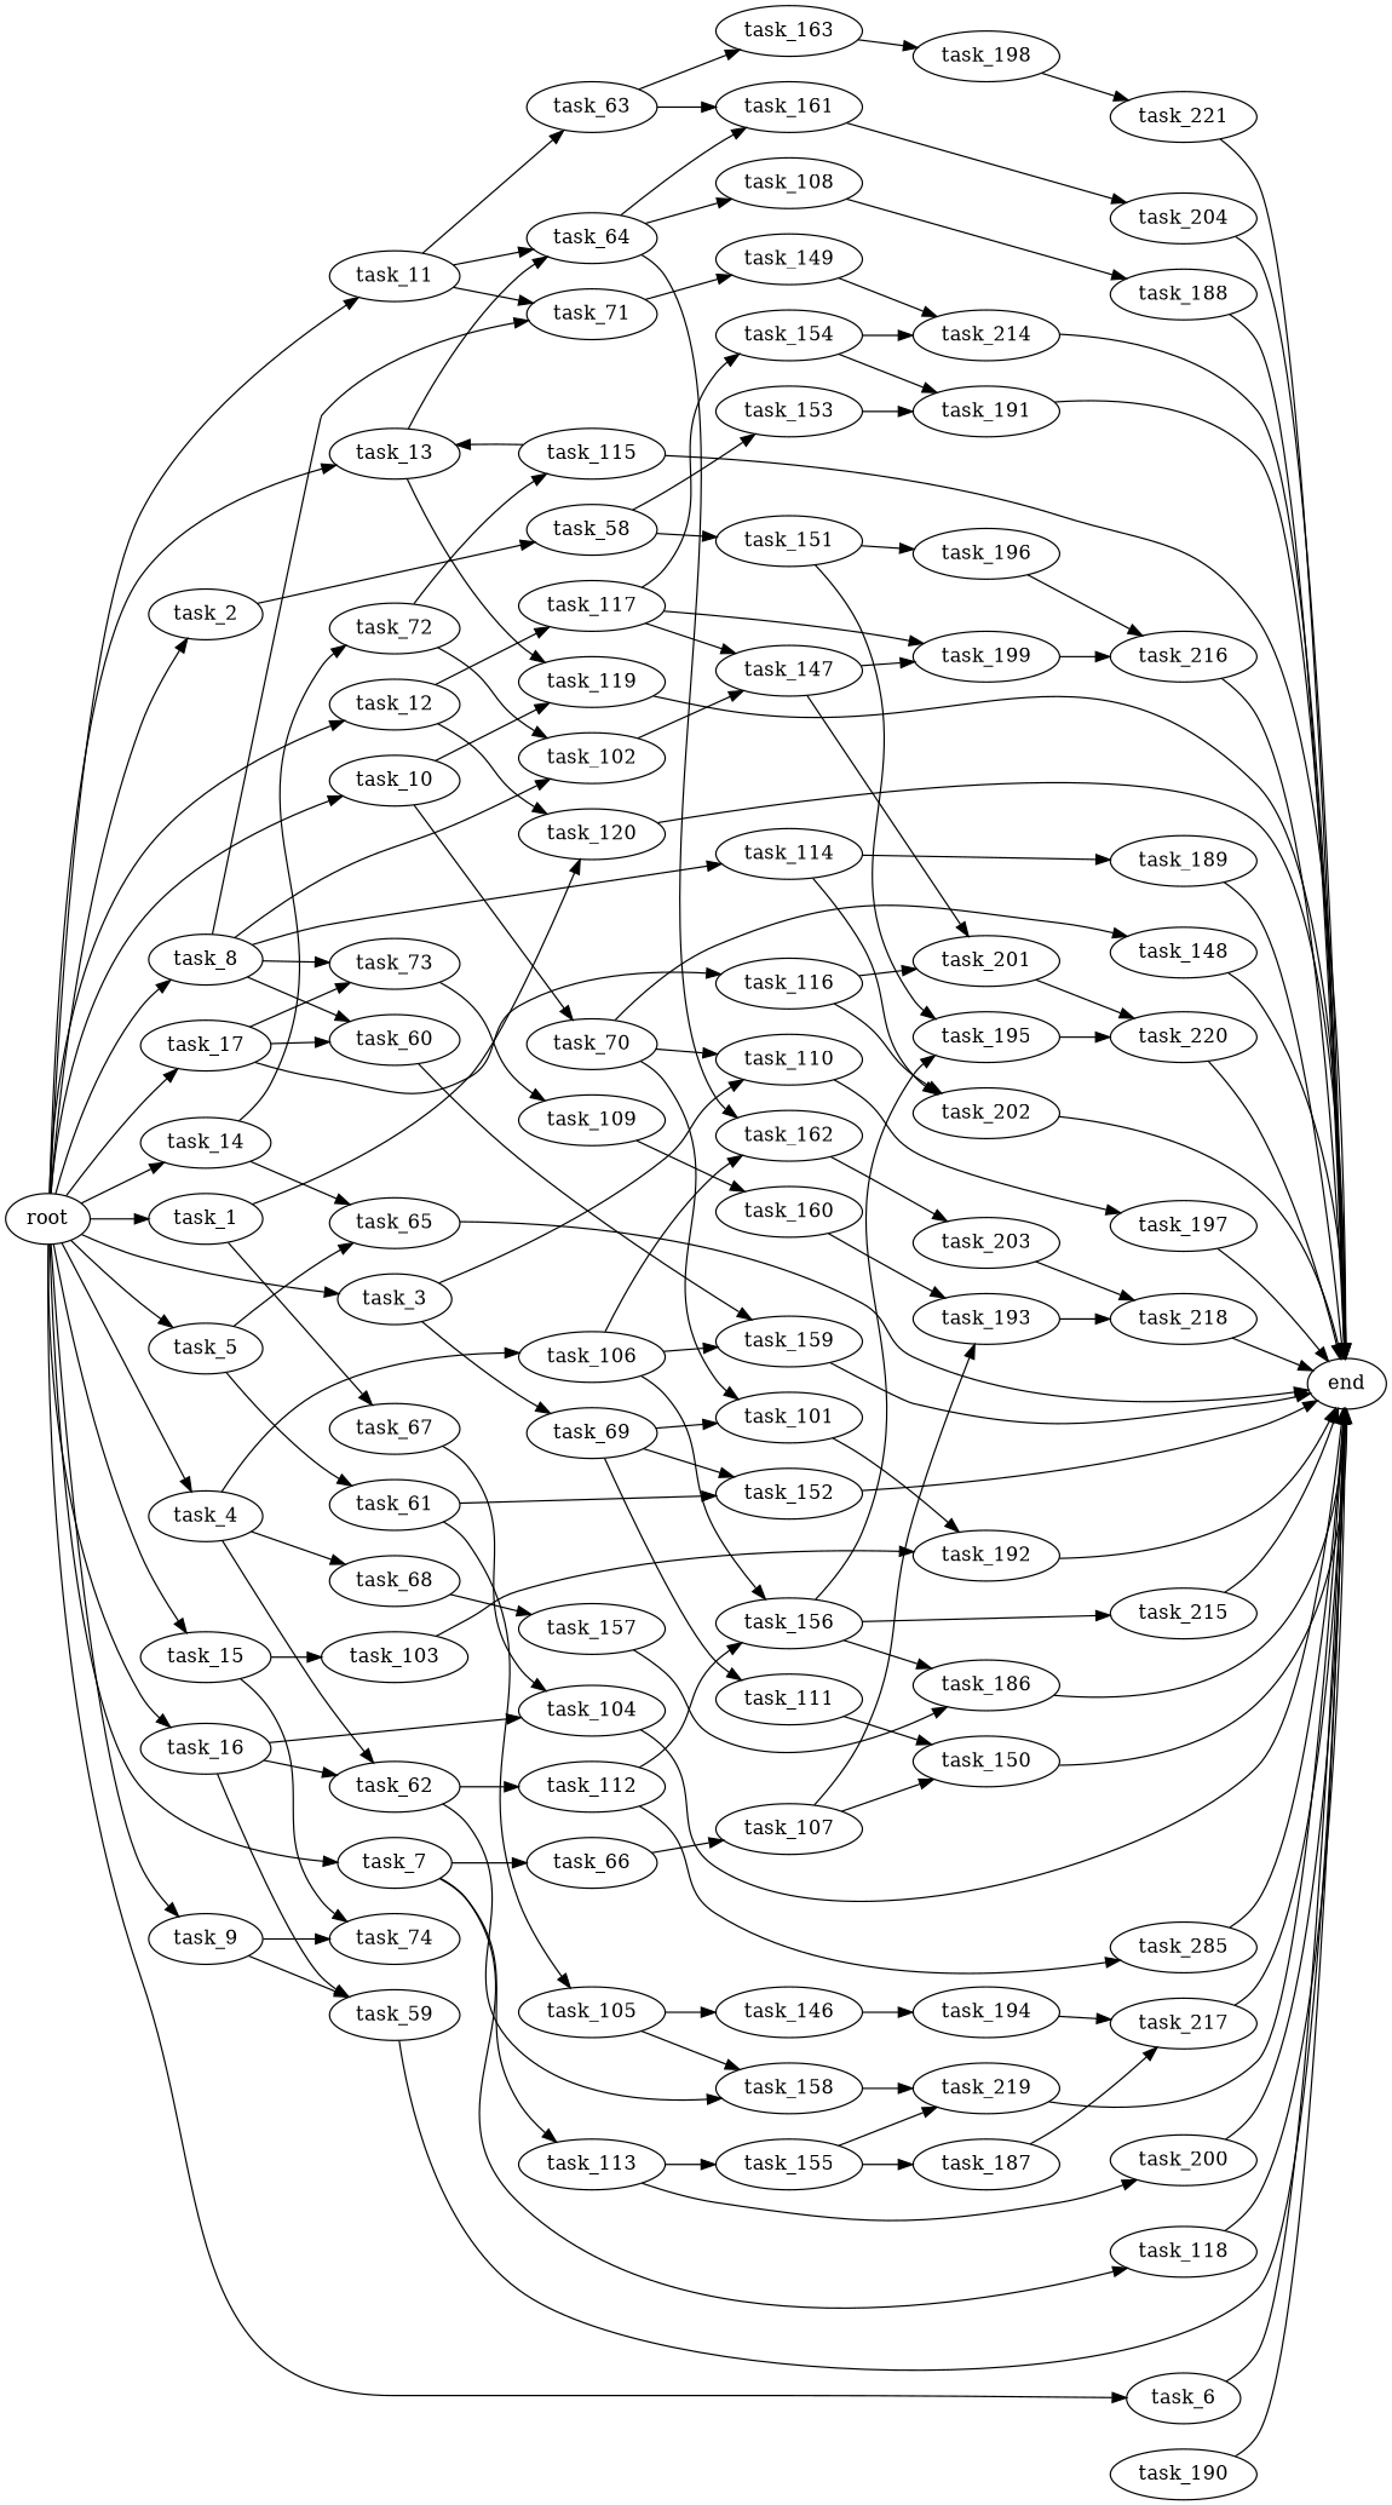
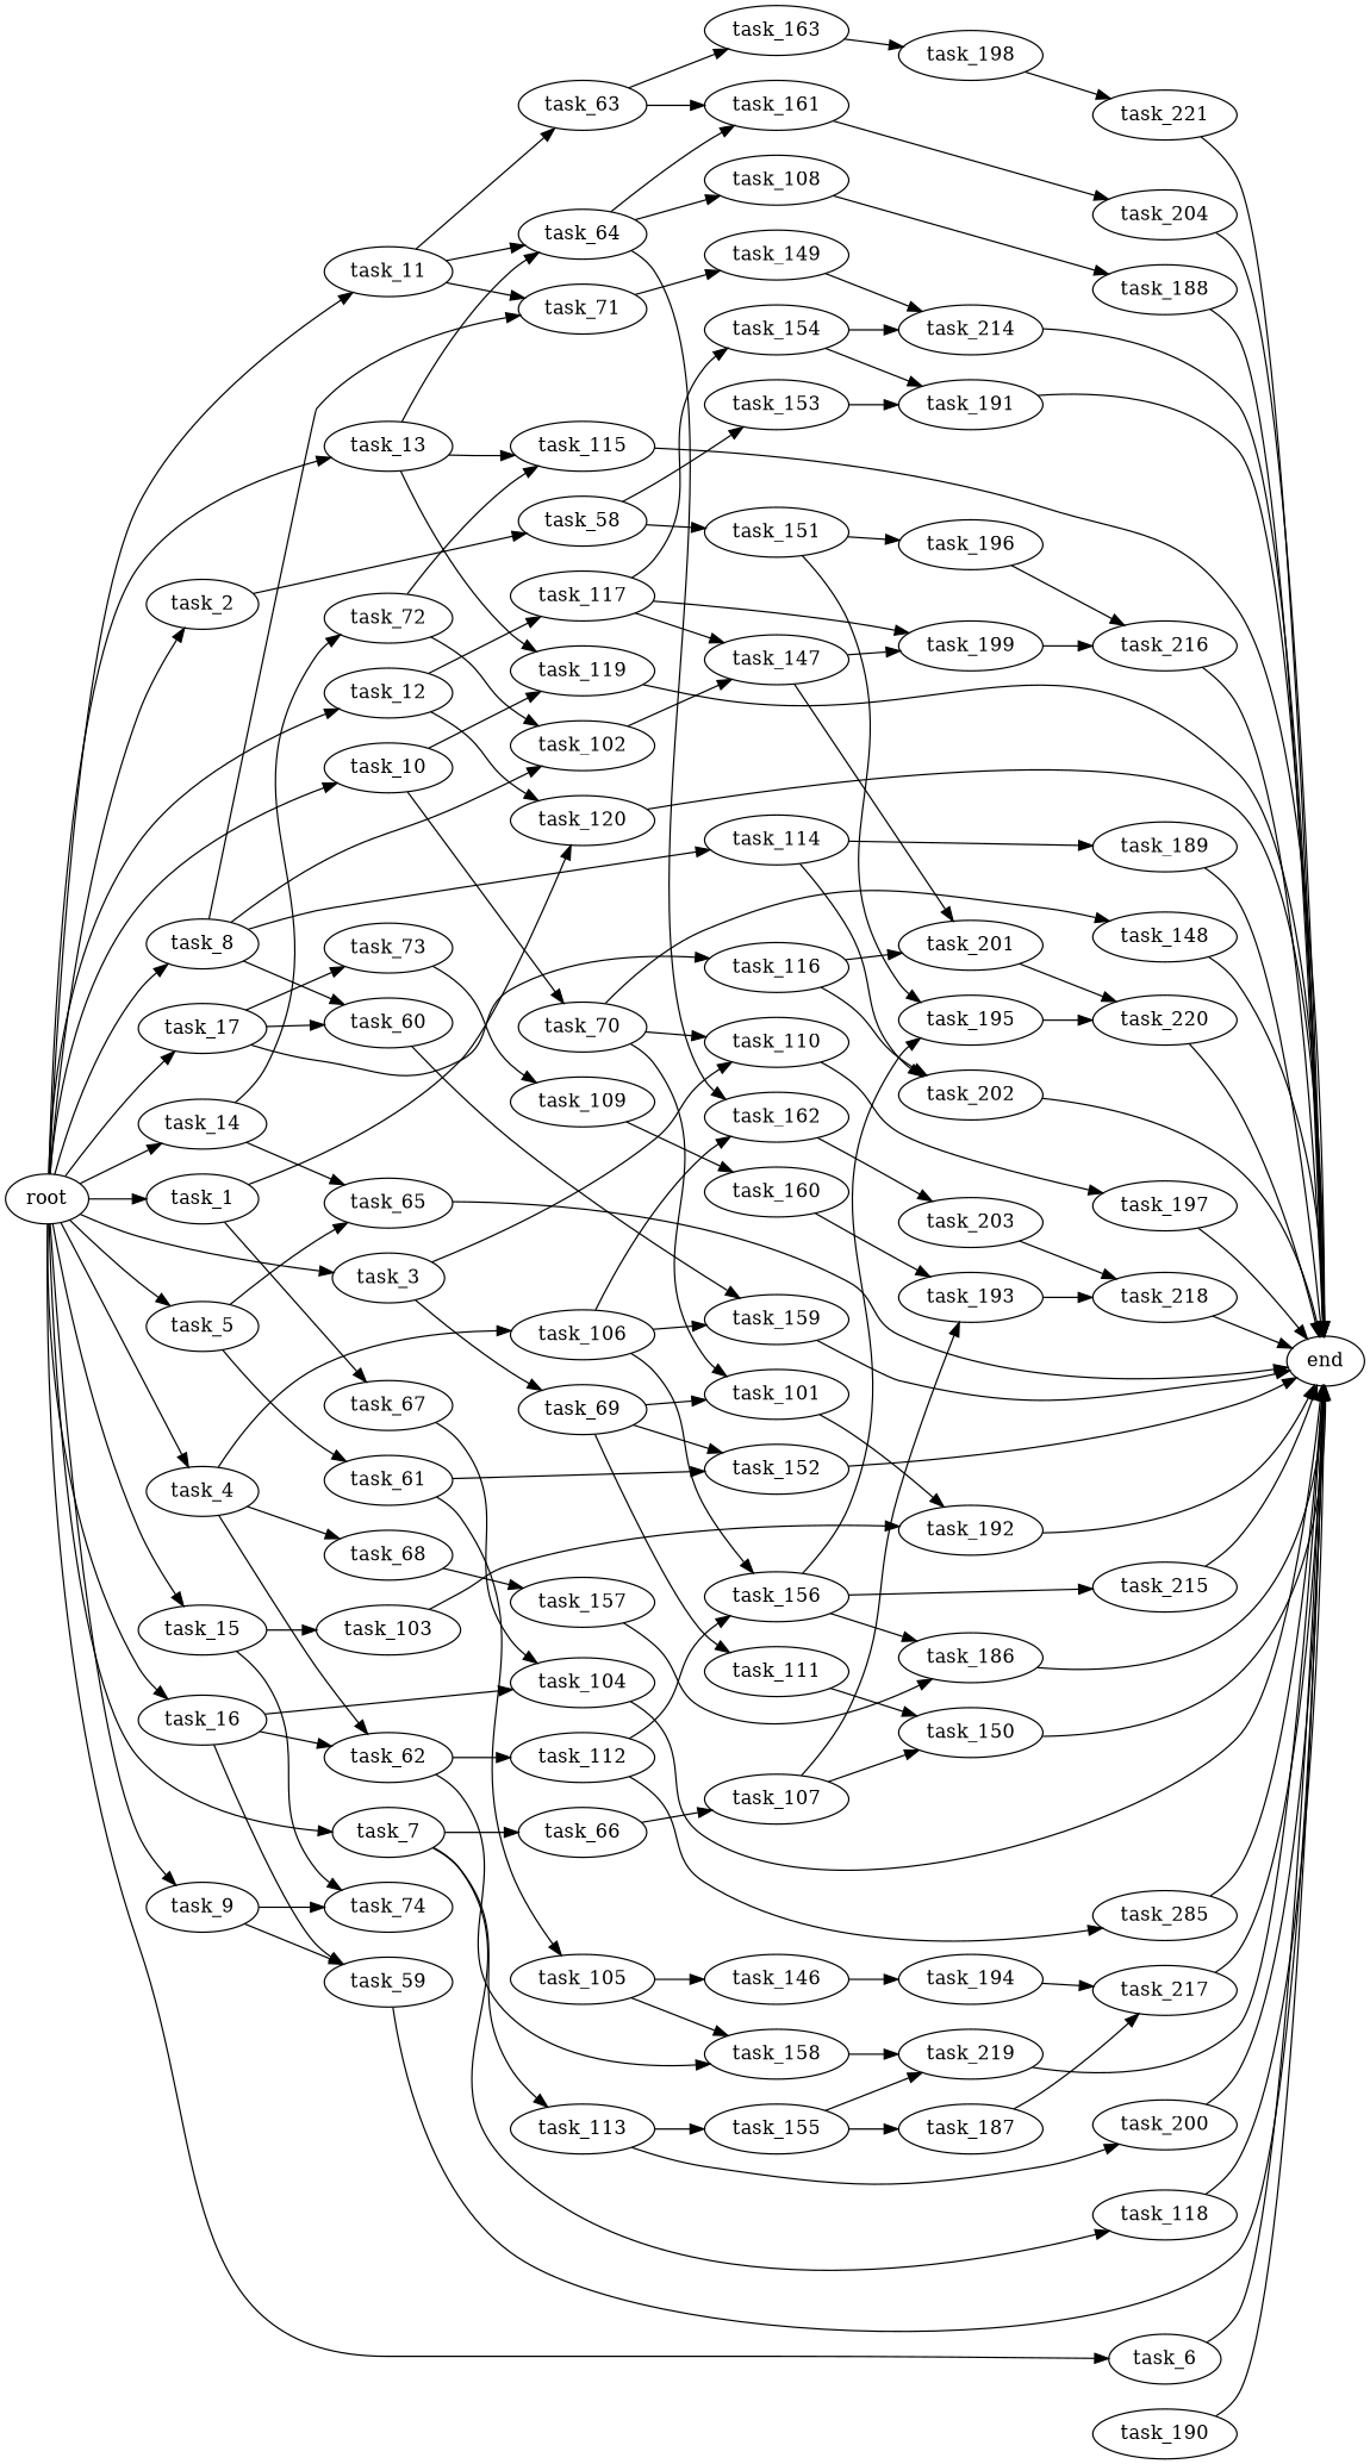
  digraph {
    rankdir=LR
    task_67
    task_104
    end
    task_153
    task_191
    task_193
    task_218
    task_12
    task_117
    task_120
    task_147
    task_199
    task_154
    task_201
    task_220
    task_5
    task_65
    task_61
    task_152
    task_105
    task_217
    task_63
    task_163
    task_161
    task_198
    task_204
    task_196
    task_216
    task_17
    task_60
    task_116
    task_73
    task_159
    task_202
    task_109
    task_2
    task_58
    task_151
    task_13
    task_64
    task_119
    task_115
    task_162
    task_108
    task_197
    task_221
    task_102
    task_15
    task_74
    task_103
    task_192
    task_195
    task_11
    task_71
    task_149
    task_150
    task_203
    task_188
    task_156
    task_215
    task_186
    root
    task_8
    task_1
    task_3
    task_9
    task_4
    task_16
    task_7
    task_6
    task_10
    task_14
    task_114
    task_69
    task_110
    task_59
    task_68
    task_62
    task_106
    task_66
    task_113
    task_118
    task_70
    task_72
    task_111
    task_101
    task_190
    task_189
    task_155
    task_219
    task_187
    task_194
    task_146
    task_158
    task_160
    task_148
    n97 [label=task_285]
    task_200
    task_157
    task_107
    task_214
    task_112
    task_67 -> task_104
    task_104 -> end
    task_153 -> task_191
    task_191 -> end
    task_193 -> task_218
    task_218 -> end
    task_12 -> task_117
    task_12 -> task_120
    task_117 -> task_147
    task_117 -> task_199
    task_117 -> task_154
    task_120 -> end
    task_147 -> task_199
    task_147 -> task_201
    task_199 -> task_216
    task_154 -> task_191
    task_154 -> task_214
    task_201 -> task_220
    task_220 -> end
    task_5 -> task_65
    task_5 -> task_61
    task_65 -> end
    task_61 -> task_152
    task_61 -> task_105
    task_152 -> end
    task_105 -> task_146
    task_105 -> task_158
    task_217 -> end
    task_63 -> task_163
    task_63 -> task_161
    task_163 -> task_198
    task_161 -> task_204
    task_198 -> task_221
    task_204 -> end
    task_196 -> task_216
    task_216 -> end
    task_17 -> task_60
    task_17 -> task_116
    task_17 -> task_73
    task_60 -> task_159
    task_116 -> task_201
    task_116 -> task_202
    task_73 -> task_109
    task_159 -> end
    task_202 -> end
    task_109 -> task_160
    task_2 -> task_58
    task_58 -> task_153
    task_58 -> task_151
    task_151 -> task_196
    task_151 -> task_195
    task_13 -> task_64
    task_13 -> task_119
-   task_115 -> task_13
+   task_13 -> task_115
    task_64 -> task_161
    task_64 -> task_162
    task_64 -> task_108
    task_119 -> end
    task_115 -> end
    task_162 -> task_203
    task_108 -> task_188
    task_197 -> end
    task_221 -> end
    task_102 -> task_147
    task_15 -> task_74
    task_15 -> task_103
    task_103 -> task_192
    task_192 -> end
    task_195 -> task_220
    task_11 -> task_63
    task_11 -> task_64
    task_11 -> task_71
    task_71 -> task_149
    task_149 -> task_214
    task_150 -> end
    task_203 -> task_218
    task_188 -> end
    task_156 -> task_195
    task_156 -> task_215
    task_156 -> task_186
    task_215 -> end
    task_186 -> end
    root -> task_12
    root -> task_5
    root -> task_17
    root -> task_2
    root -> task_13
    root -> task_15
    root -> task_11
    root -> task_8
    root -> task_1
    root -> task_3
    root -> task_9
    root -> task_4
    root -> task_16
    root -> task_7
    root -> task_6
    root -> task_10
    root -> task_14
    task_8 -> task_60
-   task_8 -> task_73
    task_8 -> task_102
    task_8 -> task_71
    task_8 -> task_114
    task_1 -> task_67
    task_1 -> task_120
    task_3 -> task_69
    task_3 -> task_110
    task_9 -> task_74
    task_9 -> task_59
    task_4 -> task_68
    task_4 -> task_62
    task_4 -> task_106
    task_16 -> task_104
    task_16 -> task_59
    task_16 -> task_62
    task_7 -> task_66
    task_7 -> task_113
    task_7 -> task_118
    task_6 -> end
    task_10 -> task_119
    task_10 -> task_70
    task_14 -> task_65
    task_14 -> task_72
    task_114 -> task_202
    task_114 -> task_189
    task_69 -> task_152
    task_69 -> task_111
    task_69 -> task_101
    task_110 -> task_197
    task_59 -> end
    task_68 -> task_157
    task_62 -> task_158
    task_62 -> task_112
    task_106 -> task_159
    task_106 -> task_162
    task_106 -> task_156
    task_66 -> task_107
    task_113 -> task_155
    task_113 -> task_200
    task_118 -> end
    task_70 -> task_110
    task_70 -> task_101
    task_70 -> task_148
    task_72 -> task_115
    task_72 -> task_102
    task_111 -> task_150
    task_101 -> task_192
    task_190 -> end
    task_189 -> end
    task_155 -> task_219
    task_155 -> task_187
    task_219 -> end
    task_187 -> task_217
    task_194 -> task_217
    task_146 -> task_194
    task_158 -> task_219
    task_160 -> task_193
    task_148 -> end
    n97 -> end
    task_200 -> end
    task_157 -> task_186
    task_107 -> task_193
    task_107 -> task_150
    task_214 -> end
    task_112 -> task_156
    task_112 -> n97
  }
